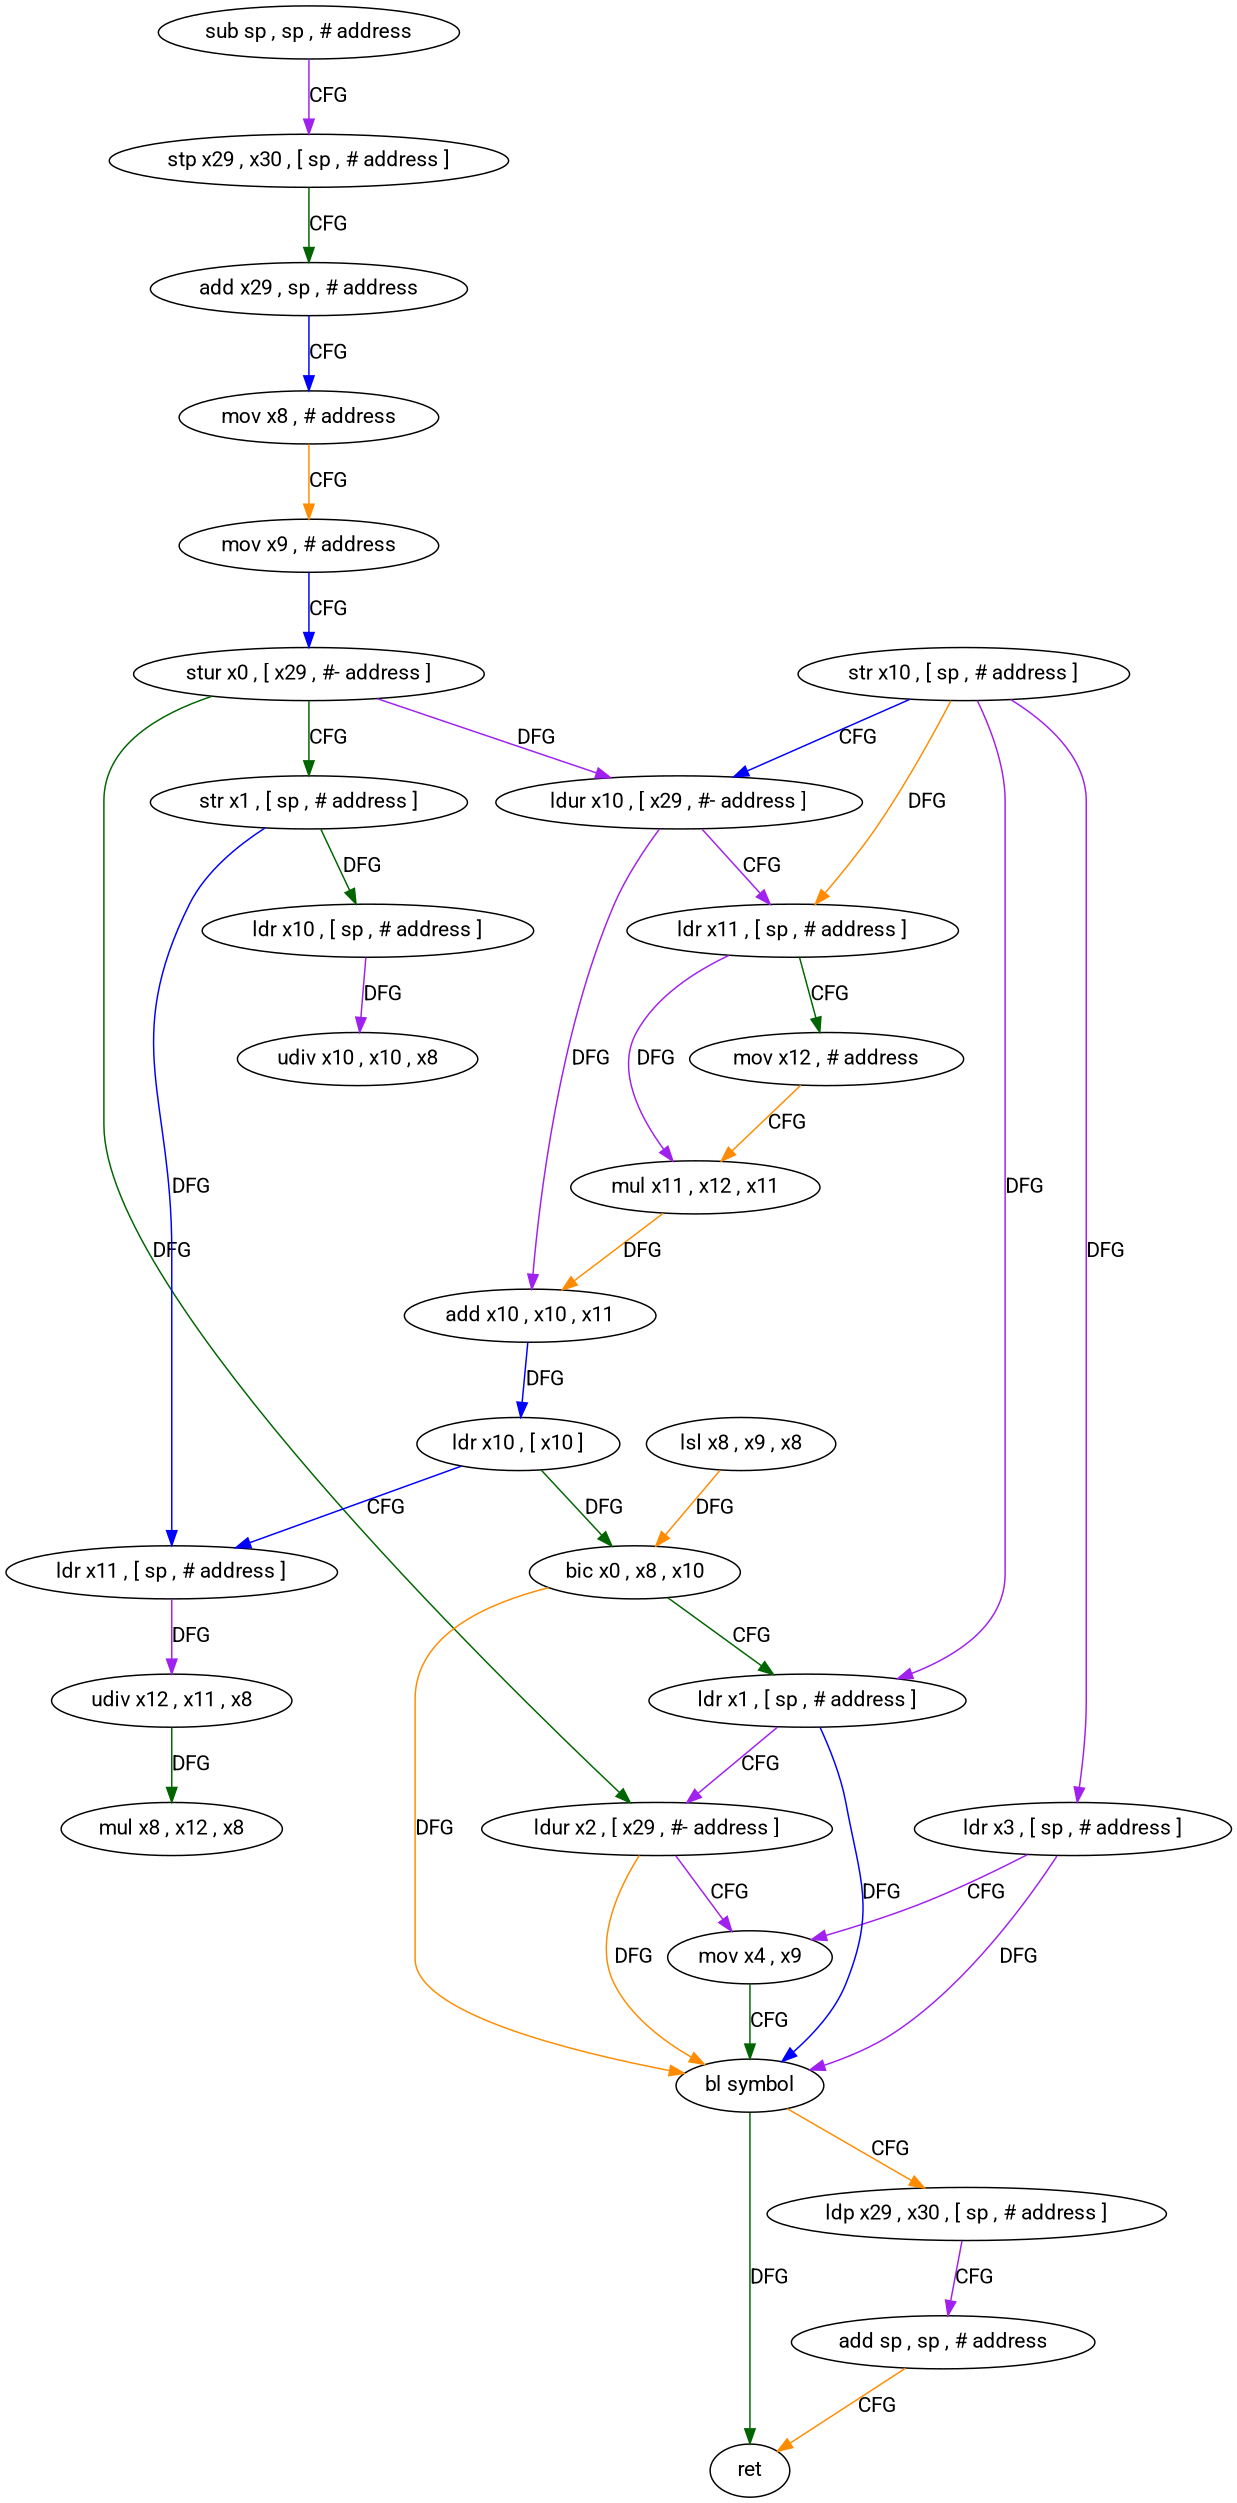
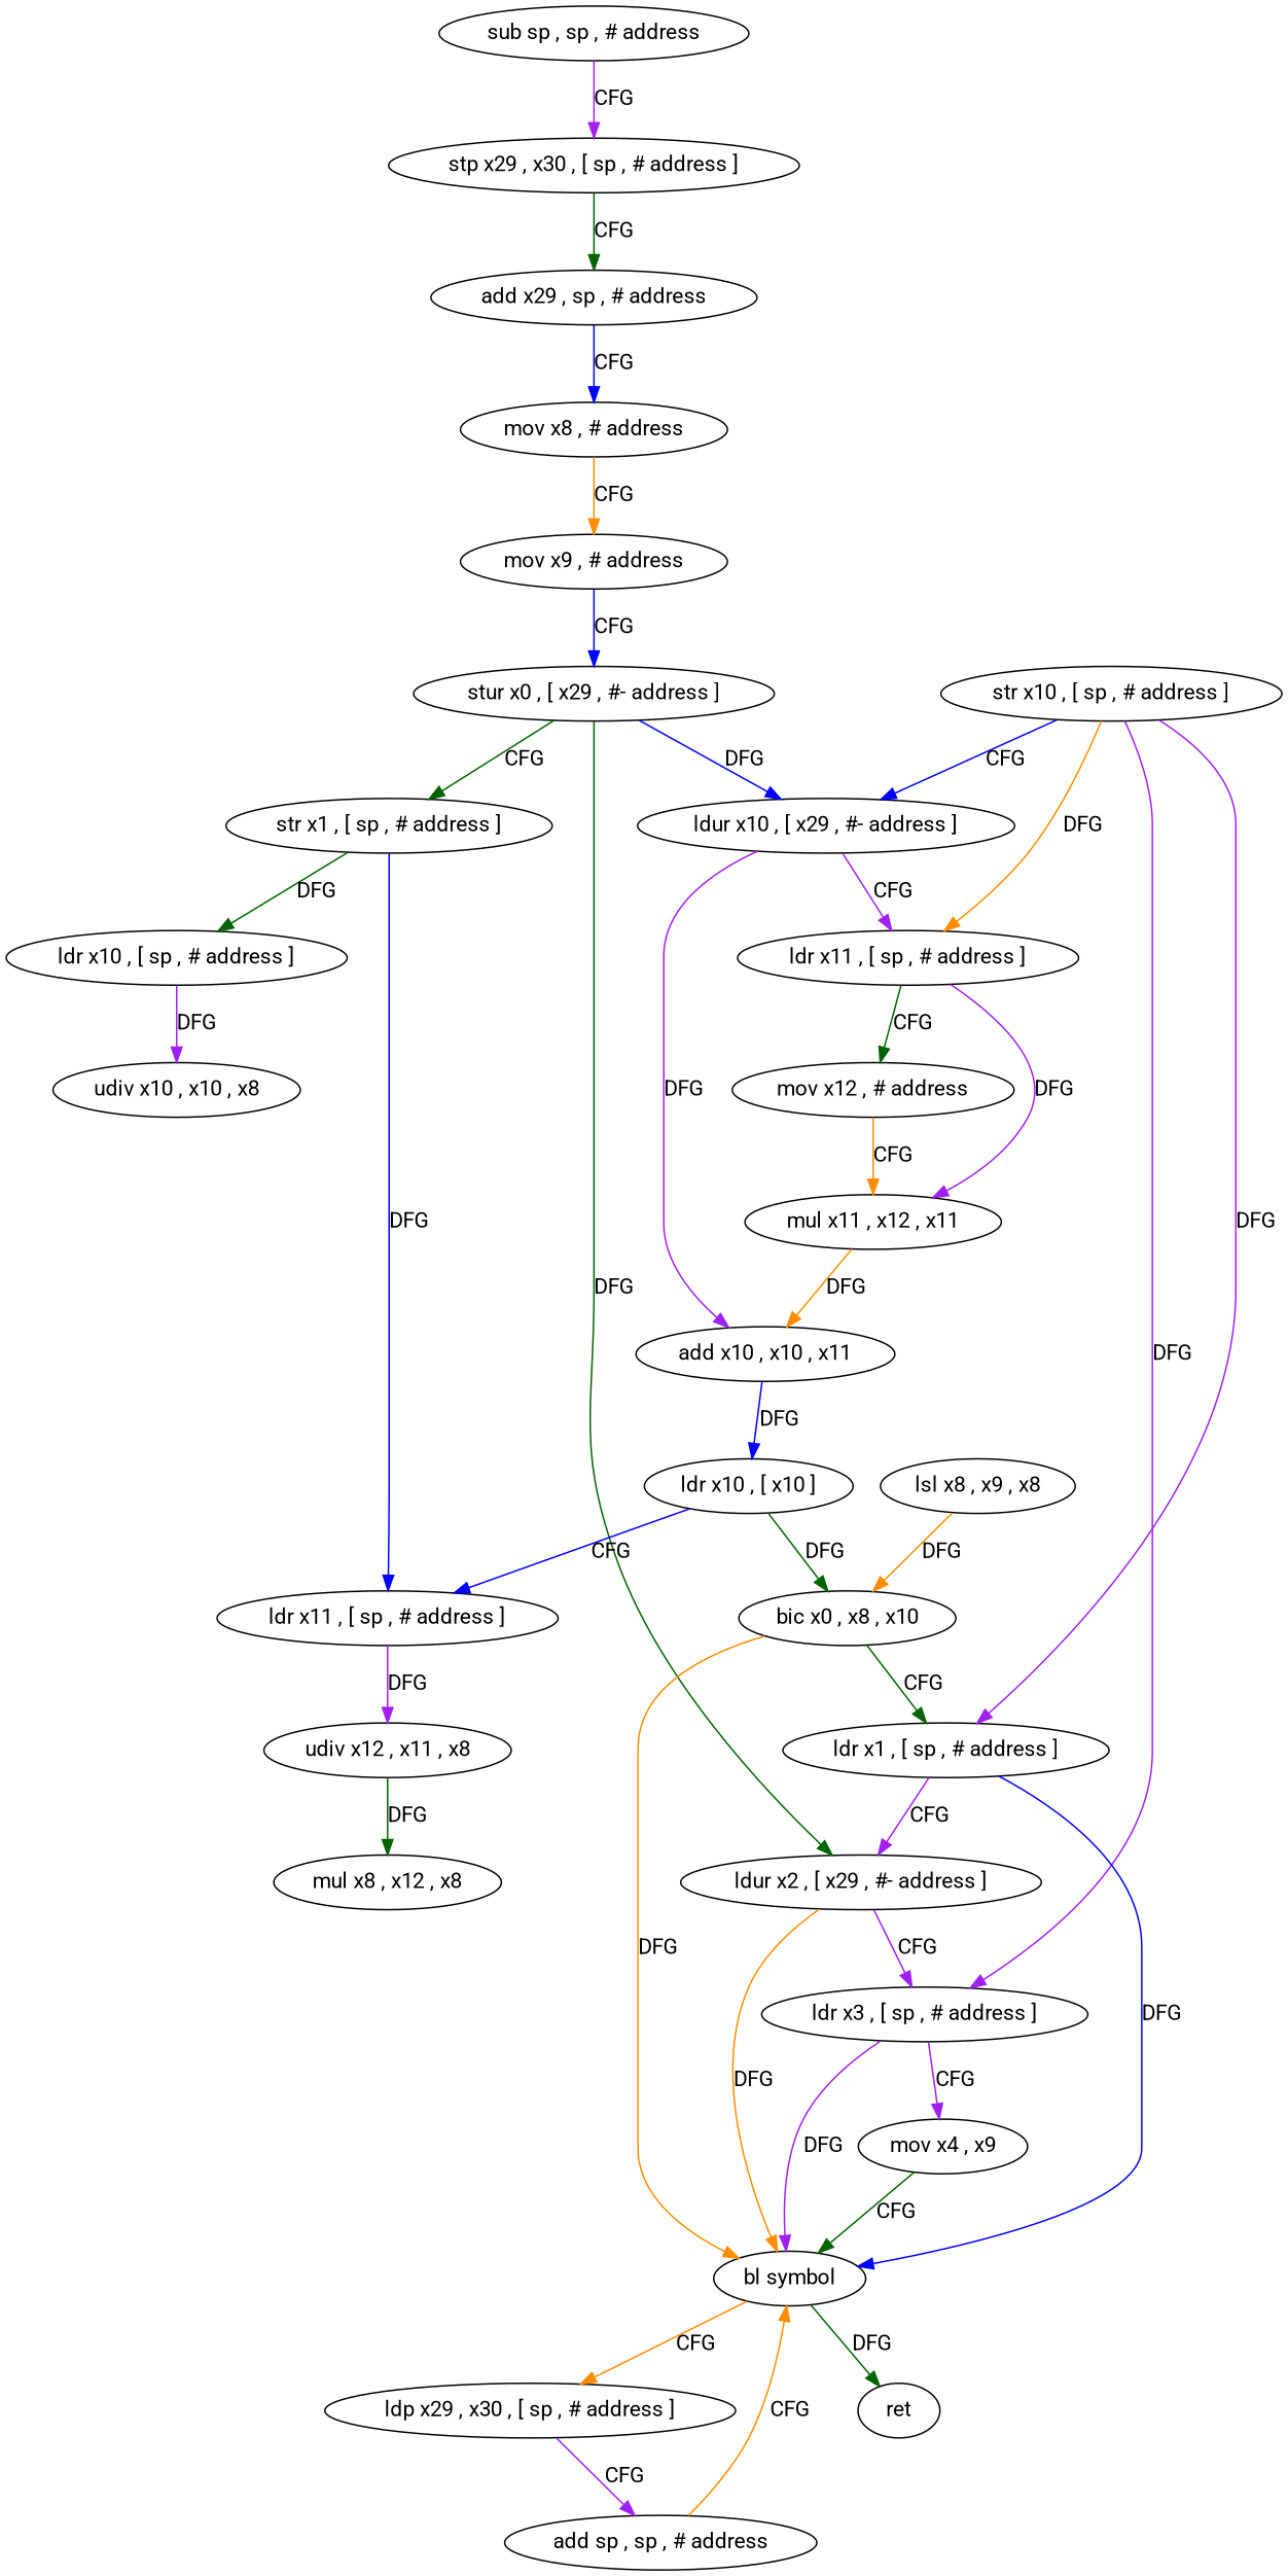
  digraph {
    fontname=Roboto
    node [fontname=Roboto]
    edge [color=purple fontname=Roboto]
    n1 [label="sub sp , sp , # address"]
    n2 [label="stp x29 , x30 , [ sp , # address ]"]
    n3 [label="add x29 , sp , # address"]
    n4 [label="mov x8 , # address"]
    n5 [label="mov x9 , # address"]
    n6 [label="stur x0 , [ x29 , #- address ]"]
    n7 [label="str x1 , [ sp , # address ]"]
    n8 [label="ldur x10 , [ x29 , #- address ]"]
    n9 [label="ldur x2 , [ x29 , #- address ]"]
    n10 [label="ldr x10 , [ sp , # address ]"]
    n11 [label="ldr x11 , [ sp , # address ]"]
    n12 [label="ldr x11 , [ sp , # address ]"]
    n13 [label="add x10 , x10 , x11"]
    n14 [label="ldr x3 , [ sp , # address ]"]
    n15 [label="bl symbol"]
    n16 [label="udiv x10 , x10 , x8"]
    n17 [label="udiv x12 , x11 , x8"]
    n18 [label="str x10 , [ sp , # address ]"]
    n19 [label="ldr x1 , [ sp , # address ]"]
    n20 [label="mov x12 , # address"]
    n21 [label="mul x11 , x12 , x11"]
    n22 [label="mov x4 , x9"]
    n23 [label="ldr x10 , [ x10 ]"]
    n24 [label="bic x0 , x8 , x10"]
    n25 [label="mul x8 , x12 , x8"]
    n26 [label="lsl x8 , x9 , x8"]
    n27 [label="ldp x29 , x30 , [ sp , # address ]"]
    n28 [label=ret]
    n29 [label="add sp , sp , # address"]
    n1 -> n2 [label=CFG]
    n2 -> n3 [color=darkgreen label=CFG]
    n3 -> n4 [color=blue label=CFG]
    n4 -> n5 [color=darkorange label=CFG]
    n5 -> n6 [color=blue label=CFG]
    n6 -> n7 [color=darkgreen label=CFG]
-   n6 -> n8 [label=DFG]
+   n6 -> n8 [color=blue label=DFG]
    n6 -> n9 [color=darkgreen label=DFG]
    n7 -> n10 [color=darkgreen label=DFG]
    n7 -> n11 [color=blue label=DFG]
    n8 -> n12 [label=CFG]
    n8 -> n13 [label=DFG]
-   n9 -> n22 [label=CFG]
+   n9 -> n14 [label=CFG]
    n9 -> n15 [color=darkorange label=DFG]
    n10 -> n16 [label=DFG]
    n11 -> n17 [label=DFG]
    n12 -> n20 [color=darkgreen label=CFG]
    n12 -> n21 [label=DFG]
    n13 -> n23 [color=blue label=DFG]
    n14 -> n15 [label=DFG]
    n14 -> n22 [label=CFG]
    n15 -> n27 [color=darkorange label=CFG]
    n15 -> n28 [color=darkgreen label=DFG]
    n17 -> n25 [color=darkgreen label=DFG]
    n18 -> n8 [color=blue label=CFG]
    n18 -> n12 [color=darkorange label=DFG]
    n18 -> n14 [label=DFG]
    n18 -> n19 [label=DFG]
    n19 -> n9 [label=CFG]
    n19 -> n15 [color=blue label=DFG]
    n20 -> n21 [color=darkorange label=CFG]
    n21 -> n13 [color=darkorange label=DFG]
    n22 -> n15 [color=darkgreen label=CFG]
    n23 -> n11 [color=blue label=CFG]
    n23 -> n24 [color=darkgreen label=DFG]
    n24 -> n15 [color=darkorange label=DFG]
    n24 -> n19 [color=darkgreen label=CFG]
    n26 -> n24 [color=darkorange label=DFG]
    n27 -> n29 [label=CFG]
-   n29 -> n28 [color=darkorange label=CFG]
+   n29 -> n15 [color=darkorange label=CFG]
  }
